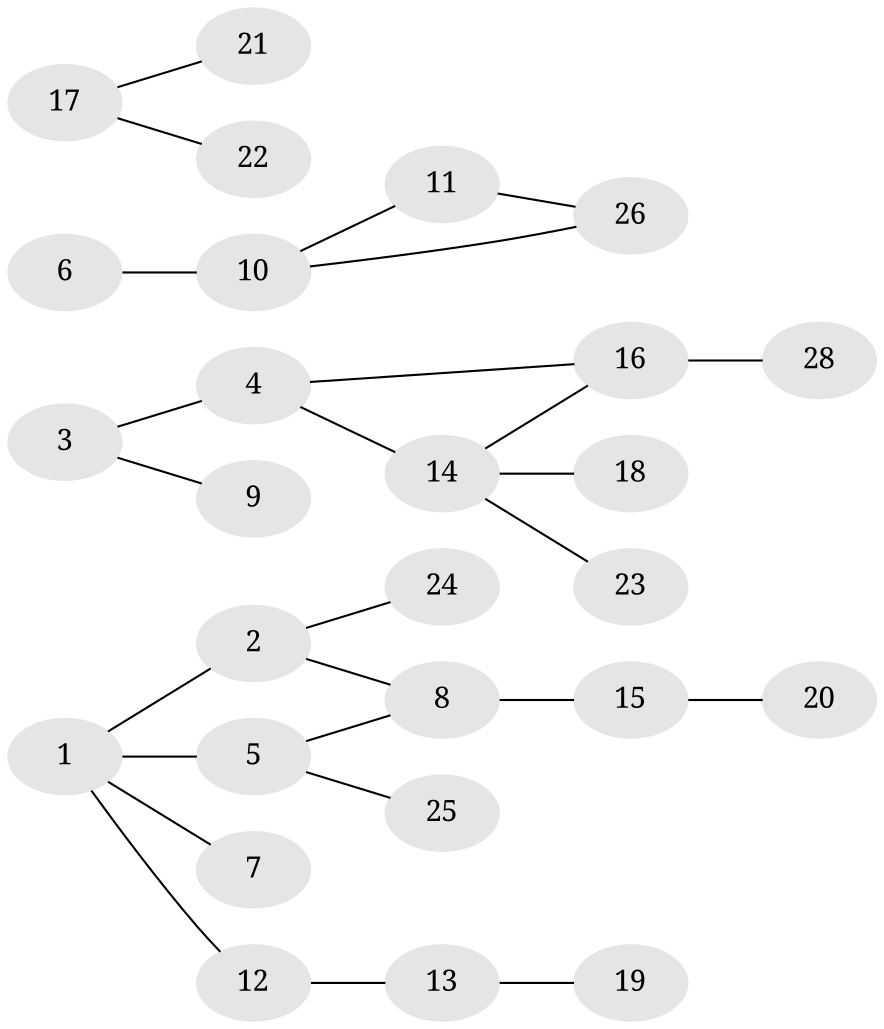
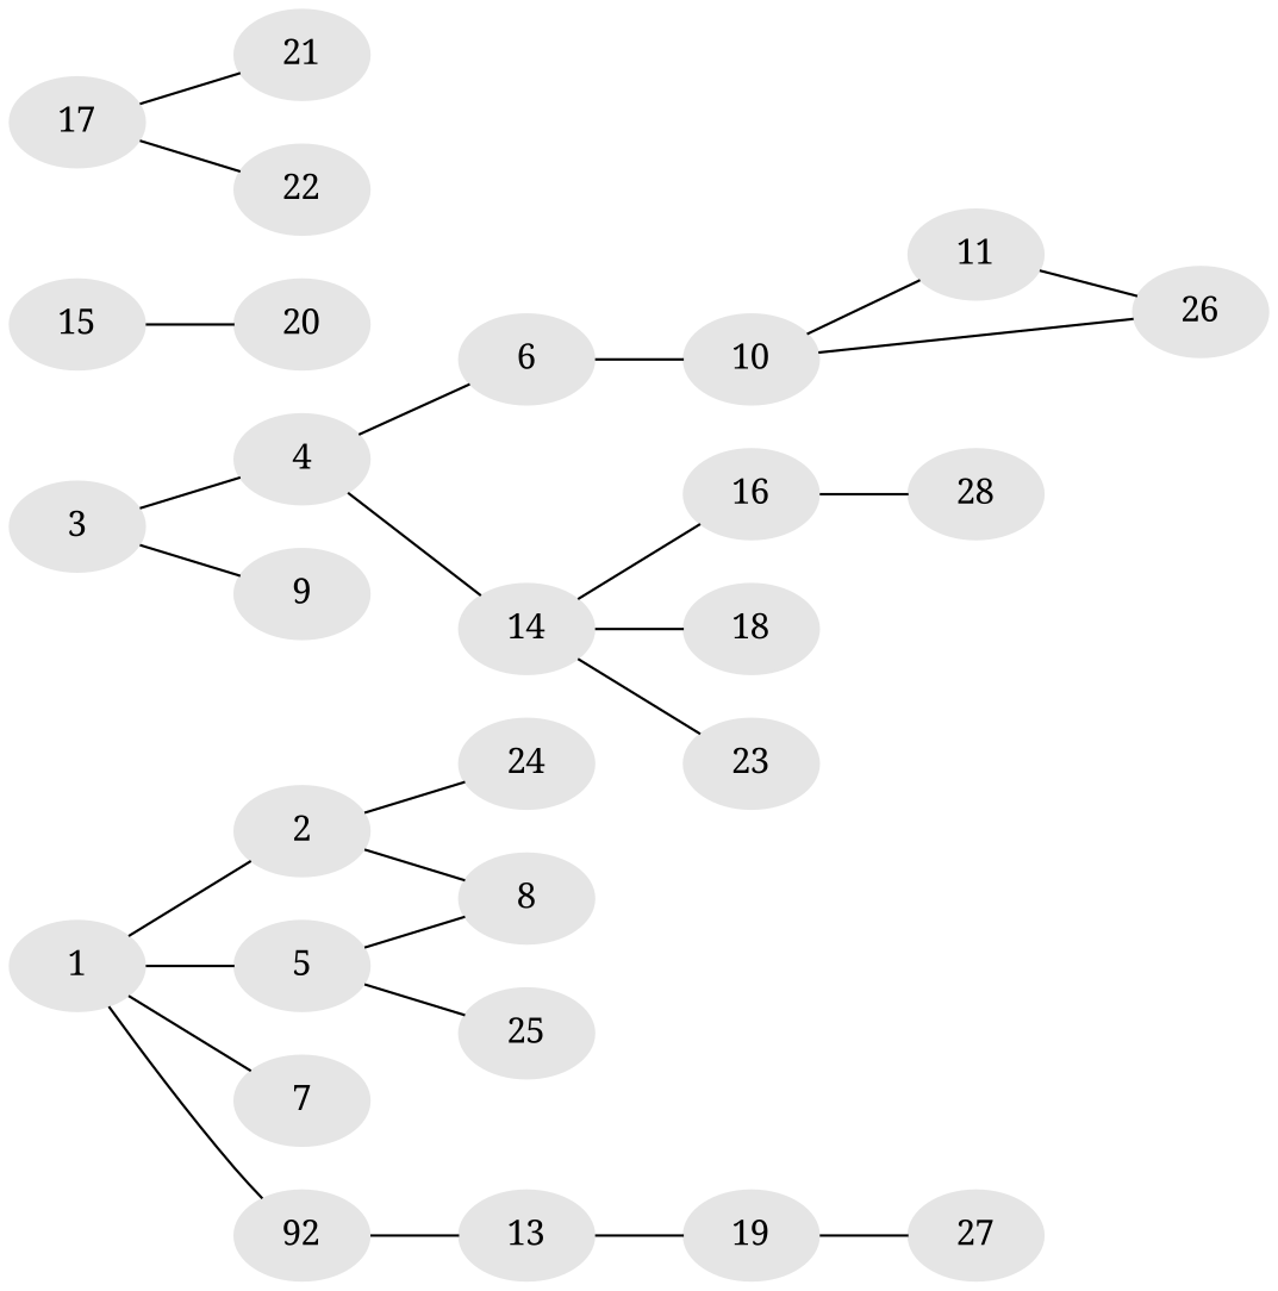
  graph {
    fontname="Noto Serif"
    rankdir=LR
    node [color=gray90 fontname="Noto Serif" style=filled]
    edge [fontname="Noto Serif" weight=1.0]
    1
    2
    5
    7
-   12
+   12 [label=92]
    24
    8
    25
    13
    3
    4
    9
    6
    14
    10
    16
    18
    23
    15
    11
    26
    20
    17
    21
    22
    19
+   27
    28
    1 -- 2
    1 -- 5 [weight=3.0]
    1 -- 7
    1 -- 12
    2 -- 24
    2 -- 8
    5 -- 8
    5 -- 25
    12 -- 13
-   8 -- 15 [weight=2.0]
    13 -- 19
    3 -- 4
    3 -- 9
-   4 -- 16
+   4 -- 6
    4 -- 14
    6 -- 10 [weight=2.0]
    14 -- 16
    14 -- 18 [weight=5.0]
    14 -- 23
    10 -- 11
    10 -- 26
    16 -- 28
    15 -- 20
    11 -- 26
    17 -- 21
    17 -- 22
+   19 -- 27
  }
